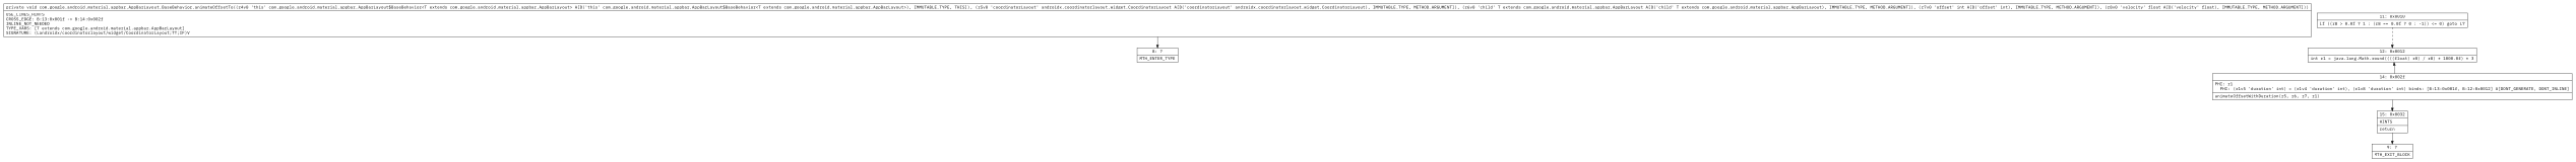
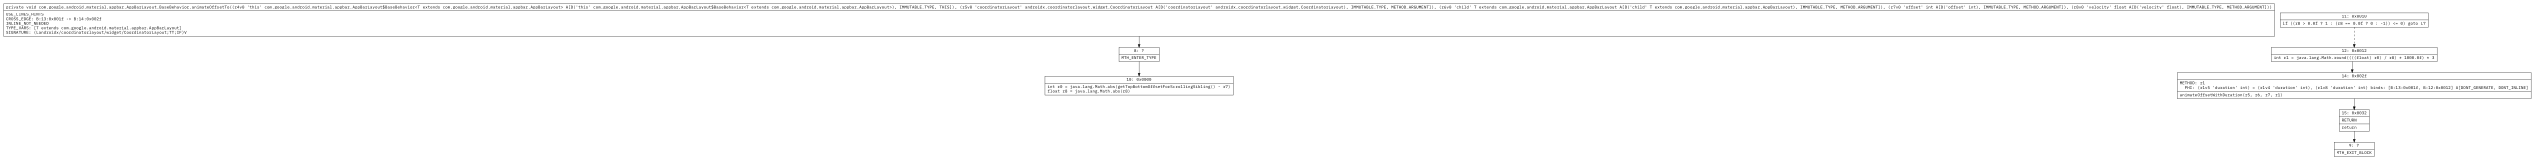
  digraph {
    fontname="IBM Plex Mono"
    node [fontname="IBM Plex Mono" shape=record]
    edge [fontname="IBM Plex Mono"]
    n1 [label="{8\:\ ?|MTH_ENTER_TYPE\l}"]
+   n2 [label="{10\:\ 0x0000|int r0 = java.lang.Math.abs(getTopBottomOffsetForScrollingSibling() \- r7)\lfloat r8 = java.lang.Math.abs(r8)\l}"]
    n3 [label="{11\:\ 0x0010|if ((r8 \> 0.0f ? 1 : (r8 == 0.0f ? 0 : \-1)) \<= 0) goto L7\l}"]
    n4 [label="{12\:\ 0x0012|int r1 = java.lang.Math.round((((float) r0) \/ r8) * 1000.0f) * 3\l}"]
-   n5 [label="{14\:\ 0x002f|PHI: r1 \l  PHI: (r1v5 'duration' int) = (r1v4 'duration' int), (r1v8 'duration' int) binds: [B:13:0x001f, B:12:0x0012] A[DONT_GENERATE, DONT_INLINE]\l|animateOffsetWithDuration(r5, r6, r7, r1)\l}"]
-   n6 [label="{15\:\ 0x0032|HINTS\l|return\l}"]
+   n5 [label="{14\:\ 0x002f|METHOD: r1 \l  PHI: (r1v5 'duration' int) = (r1v4 'duration' int), (r1v8 'duration' int) binds: [B:13:0x001f, B:12:0x0012] A[DONT_GENERATE, DONT_INLINE]\l|animateOffsetWithDuration(r5, r6, r7, r1)\l}"]
+   n6 [label="{15\:\ 0x0032|RETURN\l|return\l}"]
    n7 [label="{9\:\ ?|MTH_EXIT_BLOCK\l}"]
    n8 [label="{private void com.google.android.material.appbar.AppBarLayout.BaseBehavior.animateOffsetTo((r4v0 'this' com.google.android.material.appbar.AppBarLayout$BaseBehavior\<T extends com.google.android.material.appbar.AppBarLayout\> A[D('this' com.google.android.material.appbar.AppBarLayout$BaseBehavior\<T extends com.google.android.material.appbar.AppBarLayout\>), IMMUTABLE_TYPE, THIS]), (r5v0 'coordinatorLayout' androidx.coordinatorlayout.widget.CoordinatorLayout A[D('coordinatorLayout' androidx.coordinatorlayout.widget.CoordinatorLayout), IMMUTABLE_TYPE, METHOD_ARGUMENT]), (r6v0 'child' T extends com.google.android.material.appbar.AppBarLayout A[D('child' T extends com.google.android.material.appbar.AppBarLayout), IMMUTABLE_TYPE, METHOD_ARGUMENT]), (r7v0 'offset' int A[D('offset' int), IMMUTABLE_TYPE, METHOD_ARGUMENT]), (r8v0 'velocity' float A[D('velocity' float), IMMUTABLE_TYPE, METHOD_ARGUMENT]))  | USE_LINES_HINTS\lCROSS_EDGE: B:13:0x001f \-\> B:14:0x002f\lINLINE_NOT_NEEDED\lTYPE_VARS: [T extends com.google.android.material.appbar.AppBarLayout]\lSIGNATURE: (Landroidx\/coordinatorlayout\/widget\/CoordinatorLayout;TT;IF)V\l}"]
+   n1 -> n2
    n3 -> n4 [style=dashed]
-   n5 -> n4
+   n4 -> n5
    n5 -> n6
    n6 -> n7
    n8 -> n1
  }
